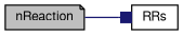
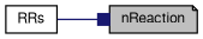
  digraph {
    rankdir=LR
    node [color=black fontname=FreeSans fontsize=10]
    n1 [fillcolor=grey75 fontcolor=black height=0.2 label=nReaction shape=note style=filled width=0.4]
    n2 [height=0.2 label=RRs shape=box width=0.4]
-   n1 -> n2 [color=midnightblue fontname=FreeSans fontsize=10 labelfontname=FreeSans labelfontsize=10 style=solid arrowhead=box]
+   n2 -> n1 [color=midnightblue fontname=FreeSans fontsize=10 labelfontname=FreeSans labelfontsize=10 style=solid arrowhead=box]
  }
